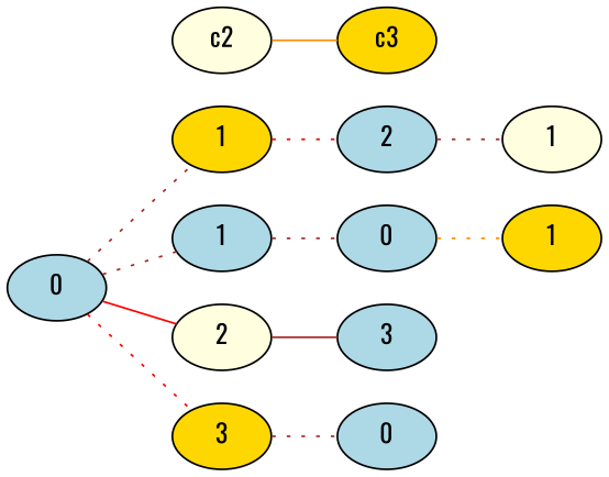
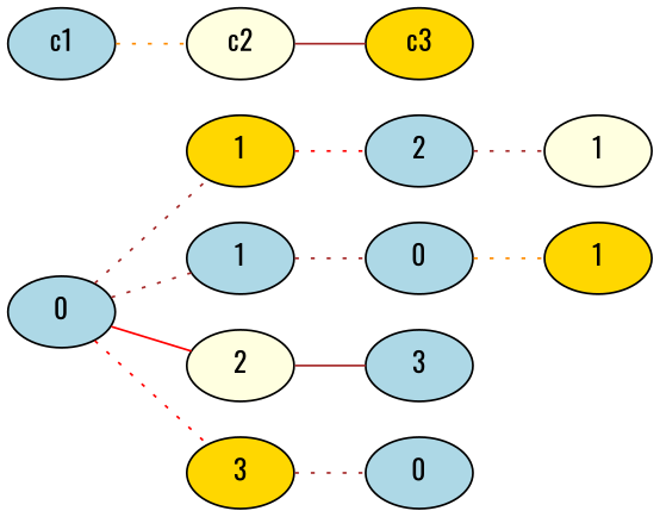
  graph {
    fontname=Oswald
    rankdir=LR
    node [fillcolor=lightblue fontname=Oswald style=filled]
    edge [color=brown fontname=Oswald style=dotted]
    n1 [label=0]
    n2 [fillcolor=gold label=1]
    n3 [label=1]
    n4 [fillcolor=lightyellow label=2]
    n5 [fillcolor=gold label=3]
    n6 [label=2]
    n7 [label=0]
    n8 [label=3]
    n9 [label=0]
    n10 [fillcolor=lightyellow label=1]
    n11 [fillcolor=gold label=1]
    c2 [fillcolor=lightyellow]
+   c1
    c3 [fillcolor=gold]
    n1 -- n2
    n1 -- n3
    n1 -- n4 [color=red style=""]
    n1 -- n5 [color=red]
    n2 -- n6 [color=red]
    n3 -- n7
    n4 -- n8 [style=""]
    n5 -- n9
    n6 -- n10
    n7 -- n11 [color=darkorange]
-   c2 -- c3 [color=darkorange style=""]
+   c2 -- c3 [style=""]
+   c1 -- c2 [color=darkorange]
  }
